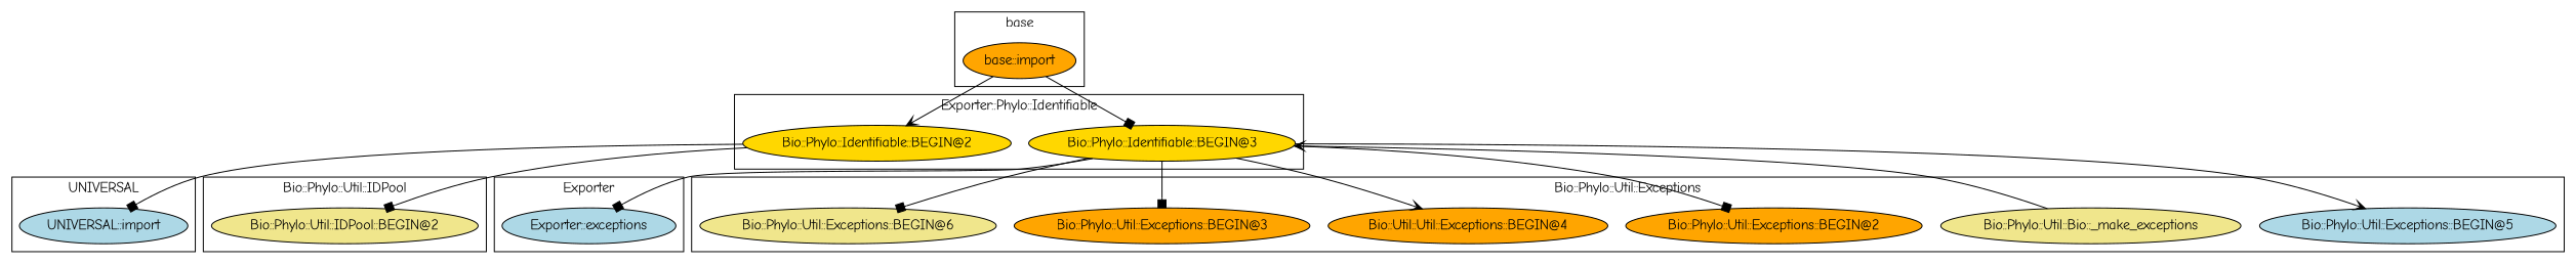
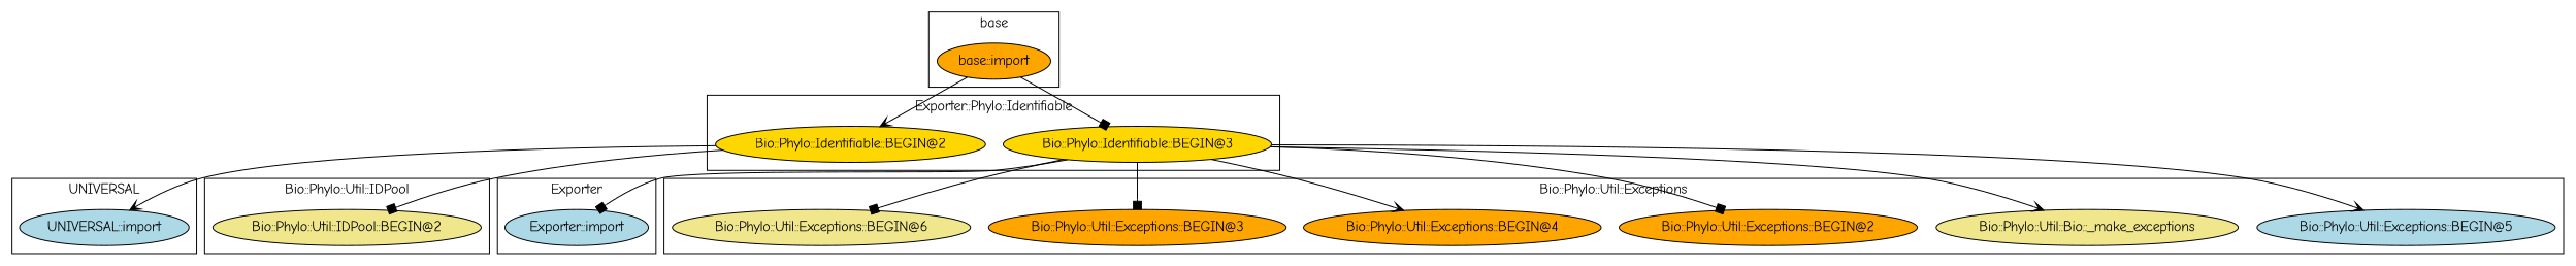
  digraph {
    fontname="Comic Neue"
    node [fillcolor=orange fontname="Comic Neue" style=filled]
    edge [arrowhead=box fontname="Comic Neue"]
    "UNIVERSAL::import" [fillcolor=lightblue]
    "Bio::Phylo::Identifiable::BEGIN@2" [fillcolor=gold]
    "Bio::Phylo::Identifiable::BEGIN@3" [fillcolor=gold]
    "Bio::Phylo::Util::IDPool::BEGIN@2" [fillcolor=khaki]
    "base::import"
-   "Exporter::import" [fillcolor=lightblue label="Exporter::exceptions"]
+   "Exporter::import" [fillcolor=lightblue]
    "Bio::Phylo::Util::Exceptions::BEGIN@5" [fillcolor=lightblue]
    n8 [fillcolor=khaki label="Bio::Phylo::Util::Bio::_make_exceptions"]
    "Bio::Phylo::Util::Exceptions::BEGIN@2"
-   "Bio::Phylo::Util::Exceptions::BEGIN@4" [label="Bio::Util::Util::Exceptions::BEGIN@4"]
+   "Bio::Phylo::Util::Exceptions::BEGIN@4"
    "Bio::Phylo::Util::Exceptions::BEGIN@3"
    "Bio::Phylo::Util::Exceptions::BEGIN@6" [fillcolor=khaki]
    subgraph cluster_1 {
      label=UNIVERSAL
      "UNIVERSAL::import"
    }
    subgraph cluster_2 {
      label="Exporter::Phylo::Identifiable"
      "Bio::Phylo::Identifiable::BEGIN@2"
      "Bio::Phylo::Identifiable::BEGIN@3"
    }
    subgraph cluster_3 {
      label="Bio::Phylo::Util::IDPool"
      "Bio::Phylo::Util::IDPool::BEGIN@2"
    }
    subgraph cluster_4 {
      label=base
      "base::import"
    }
    subgraph cluster_5 {
      label=Exporter
      "Exporter::import"
    }
    subgraph cluster_6 {
      label="Bio::Phylo::Util::Exceptions"
      "Bio::Phylo::Util::Exceptions::BEGIN@5"
      n8
      "Bio::Phylo::Util::Exceptions::BEGIN@2"
      "Bio::Phylo::Util::Exceptions::BEGIN@4"
      "Bio::Phylo::Util::Exceptions::BEGIN@3"
      "Bio::Phylo::Util::Exceptions::BEGIN@6"
    }
-   "Bio::Phylo::Identifiable::BEGIN@2" -> "UNIVERSAL::import"
+   "Bio::Phylo::Identifiable::BEGIN@2" -> "UNIVERSAL::import" [arrowhead=vee]
    "Bio::Phylo::Identifiable::BEGIN@2" -> "Bio::Phylo::Util::IDPool::BEGIN@2"
    "Bio::Phylo::Identifiable::BEGIN@3" -> "Exporter::import"
    "Bio::Phylo::Identifiable::BEGIN@3" -> "Bio::Phylo::Util::Exceptions::BEGIN@5" [arrowhead=vee]
-   n8 -> "Bio::Phylo::Identifiable::BEGIN@3" [arrowhead=vee]
+   "Bio::Phylo::Identifiable::BEGIN@3" -> n8 [arrowhead=vee]
    "Bio::Phylo::Identifiable::BEGIN@3" -> "Bio::Phylo::Util::Exceptions::BEGIN@2"
    "Bio::Phylo::Identifiable::BEGIN@3" -> "Bio::Phylo::Util::Exceptions::BEGIN@4" [arrowhead=vee]
    "Bio::Phylo::Identifiable::BEGIN@3" -> "Bio::Phylo::Util::Exceptions::BEGIN@3"
    "Bio::Phylo::Identifiable::BEGIN@3" -> "Bio::Phylo::Util::Exceptions::BEGIN@6"
    "base::import" -> "Bio::Phylo::Identifiable::BEGIN@2" [arrowhead=vee]
    "base::import" -> "Bio::Phylo::Identifiable::BEGIN@3"
  }
